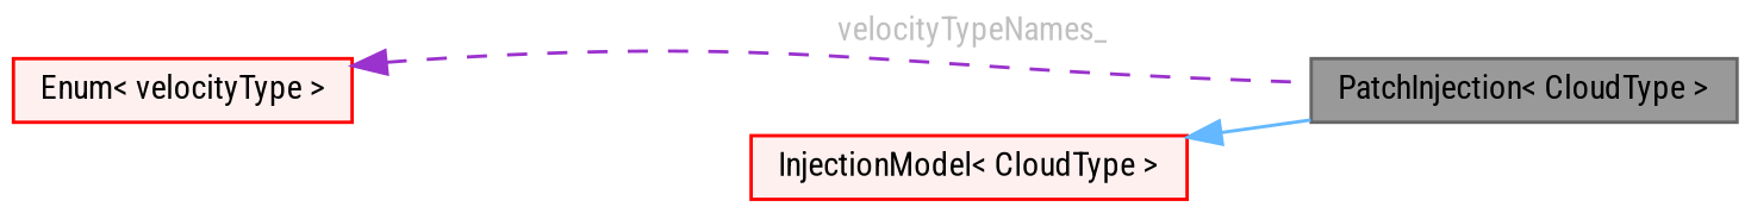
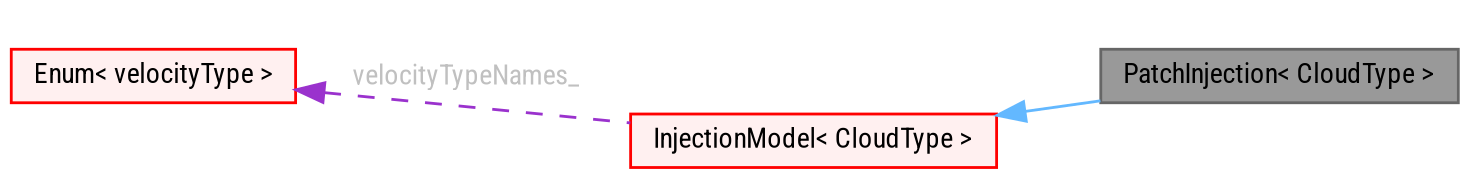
  digraph {
    fontname="Roboto Condensed"
    rankdir=LR
    node [color=red fillcolor="#FFF0F0" fontname="Roboto Condensed" fontsize=10 shape=box style=filled]
    edge [dir=back fontname="Roboto Condensed" fontsize=10 labelfontname=Helvetica labelfontsize=10]
    n1 [color=gray40 fillcolor=grey60 fontcolor=black height=0.2 label="PatchInjection\< CloudType \>" width=0.4]
    n2 [height=0.2 label="InjectionModel\< CloudType \>" width=0.4]
    n3 [height=0.2 label="Enum\< velocityType \>" width=0.4]
    n2 -> n1 [color=steelblue1 style=solid]
-   n3 -> n1 [color=darkorchid3 fontcolor=grey label=" velocityTypeNames_" style=dashed]
+   n3 -> n2 [color=darkorchid3 fontcolor=grey label=" velocityTypeNames_" style=dashed]
  }
